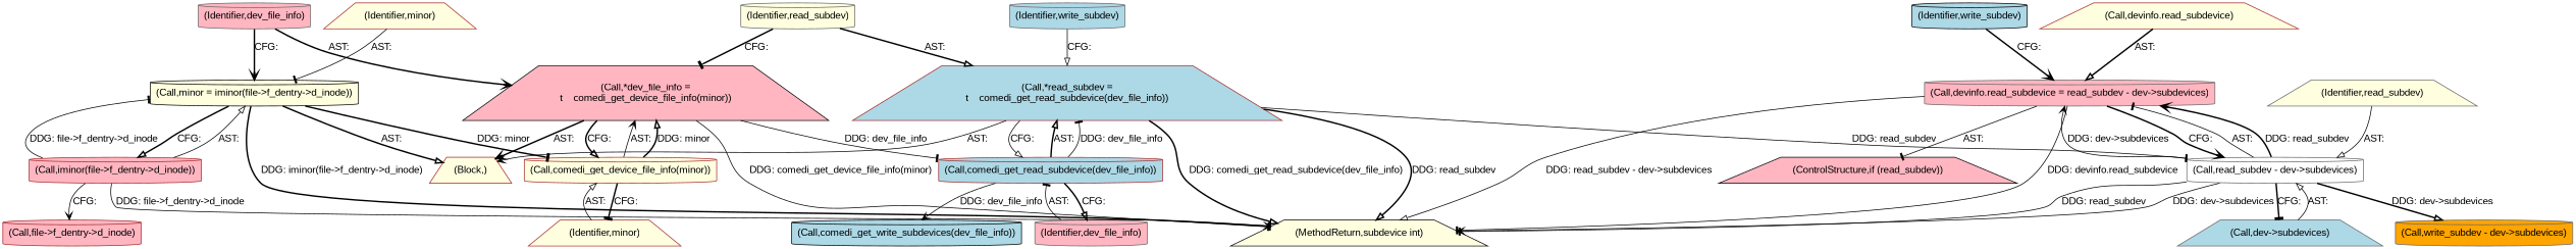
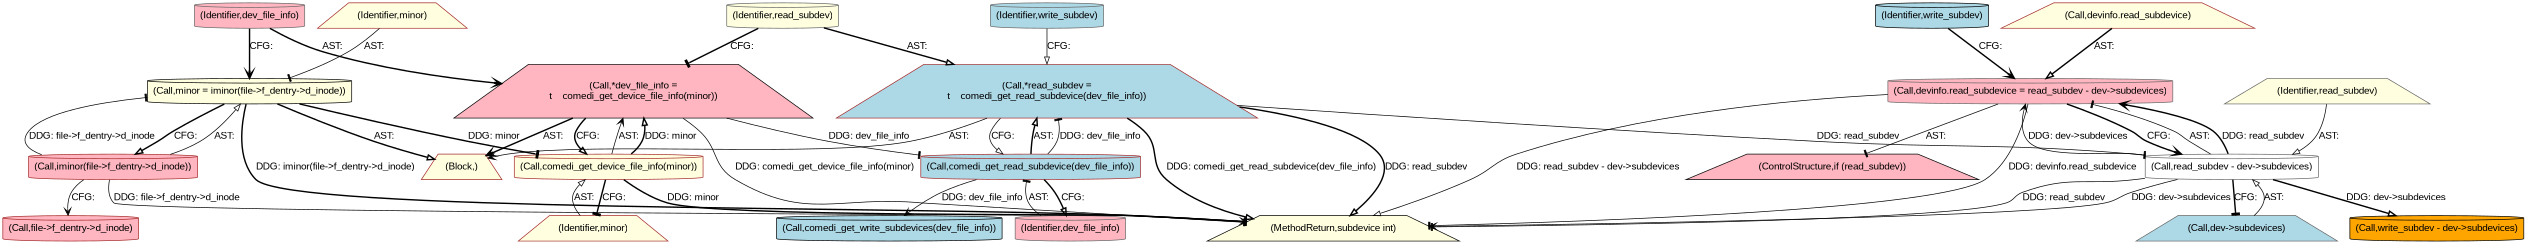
  digraph {
    fontname="Liberation Sans"
    node [color=brown fillcolor=lightyellow fontname="Liberation Sans" shape=cylinder style=filled]
    edge [arrowhead=onormal fontname="Liberation Sans" style=solid]
    n1 [color=gray40 fillcolor=lightpink label="(Call,devinfo.read_subdevice = read_subdev - dev->subdevices)"]
    n2 [color=gray40 fillcolor=white label="(Call,read_subdev - dev->subdevices)"]
    n3 [color=black fillcolor=lightpink label="(ControlStructure,if (read_subdev))" shape=trapezium]
    n4 [color=black label="(MethodReturn,subdevice int)" shape=trapezium]
-   n5 [color=gray40 fillcolor=orange label="(Call,write_subdev - dev->subdevices)"]
+   n5 [color=black fillcolor=orange label="(Call,write_subdev - dev->subdevices)"]
    n6 [color=gray40 fillcolor=lightblue label="(Call,dev->subdevices)" shape=trapezium]
    n7 [fillcolor=lightblue label="(Call,*read_subdev =\n\t    comedi_get_read_subdevice(dev_file_info))" shape=trapezium]
    n8 [fillcolor=lightblue label="(Call,comedi_get_read_subdevice(dev_file_info))"]
    n9 [label="(Block,)" shape=trapezium]
    n10 [color=gray40 fillcolor=lightpink label="(Identifier,dev_file_info)"]
    n11 [color=black fillcolor=lightblue label="(Call,comedi_get_write_subdevices(dev_file_info))"]
    n12 [color=black fillcolor=lightpink label="(Call,*dev_file_info =\n\t    comedi_get_device_file_info(minor))" shape=trapezium]
    n13 [label="(Call,comedi_get_device_file_info(minor))"]
    n14 [label="(Identifier,minor)" shape=trapezium]
    n15 [color=black label="(Call,minor = iminor(file->f_dentry->d_inode))"]
    n16 [fillcolor=lightpink label="(Call,iminor(file->f_dentry->d_inode))"]
    n17 [fillcolor=lightpink label="(Call,file->f_dentry->d_inode)"]
    n18 [color=black fillcolor=lightblue label="(Identifier,write_subdev)"]
    n19 [color=gray40 label="(Identifier,read_subdev)"]
    n20 [color=gray40 label="(Identifier,read_subdev)" shape=trapezium]
    n21 [label="(Call,devinfo.read_subdevice)" shape=trapezium]
    n22 [color=gray40 fillcolor=lightpink label="(Identifier,dev_file_info)"]
    n23 [label="(Identifier,minor)" shape=trapezium]
    n24 [color=gray40 fillcolor=lightblue label="(Identifier,write_subdev)"]
    n1 -> n2 [arrowhead=vee label="CFG: " style=bold]
    n1 -> n3 [arrowhead=tee label="AST: "]
    n1 -> n4 [label="DDG: read_subdev - dev->subdevices"]
    n1 -> n4 [arrowhead=tee label="DDG: devinfo.read_subdevice"]
    n2 -> n1 [arrowhead=tee label="AST: "]
    n2 -> n1 [arrowhead=vee label="DDG: read_subdev" style=bold]
    n2 -> n1 [arrowhead=vee label="DDG: dev->subdevices"]
    n2 -> n4 [arrowhead=tee label="DDG: read_subdev"]
    n2 -> n4 [arrowhead=vee label="DDG: dev->subdevices"]
    n2 -> n5 [label="DDG: dev->subdevices" style=bold]
    n2 -> n6 [arrowhead=tee label="CFG: " style=bold]
    n6 -> n2 [label="AST: "]
    n7 -> n2 [arrowhead=tee label="DDG: read_subdev"]
    n7 -> n4 [label="DDG: read_subdev" style=bold]
    n7 -> n4 [label="DDG: comedi_get_read_subdevice(dev_file_info)" style=bold]
    n7 -> n8 [label="CFG: "]
    n7 -> n9 [arrowhead=vee label="AST: "]
    n8 -> n7 [label="AST: " style=bold]
    n8 -> n7 [arrowhead=tee label="DDG: dev_file_info"]
    n8 -> n10 [label="CFG: " style=bold]
    n8 -> n11 [arrowhead=vee label="DDG: dev_file_info"]
    n10 -> n8 [arrowhead=tee label="AST: "]
    n12 -> n4 [arrowhead=tee label="DDG: comedi_get_device_file_info(minor)"]
    n12 -> n8 [arrowhead=tee label="DDG: dev_file_info"]
    n12 -> n9 [arrowhead=vee label="AST: " style=bold]
    n12 -> n13 [label="CFG: " style=bold]
+   n13 -> n4 [arrowhead=tee label="DDG: minor" style=bold]
    n13 -> n12 [arrowhead=vee label="AST: "]
    n13 -> n12 [label="DDG: minor" style=bold]
    n13 -> n14 [arrowhead=tee label="CFG: " style=bold]
    n14 -> n13 [label="AST: "]
    n15 -> n4 [arrowhead=tee label="DDG: iminor(file->f_dentry->d_inode)" style=bold]
    n15 -> n9 [label="AST: " style=bold]
    n15 -> n13 [arrowhead=tee label="DDG: minor" style=bold]
    n15 -> n16 [label="CFG: " style=bold]
    n16 -> n4 [arrowhead=vee label="DDG: file->f_dentry->d_inode"]
    n16 -> n15 [label="AST: "]
    n16 -> n15 [arrowhead=tee label="DDG: file->f_dentry->d_inode"]
    n16 -> n17 [arrowhead=vee label="CFG: "]
    n18 -> n1 [arrowhead=vee label="CFG: " style=bold]
    n19 -> n7 [label="AST: " style=bold]
    n19 -> n12 [arrowhead=tee label="CFG: " style=bold]
    n20 -> n2 [label="AST: "]
    n21 -> n1 [label="AST: " style=bold]
    n22 -> n12 [arrowhead=vee label="AST: " style=bold]
    n22 -> n15 [arrowhead=vee label="CFG: " style=bold]
    n23 -> n15 [arrowhead=tee label="AST: "]
    n24 -> n7 [label="CFG: "]
  }
